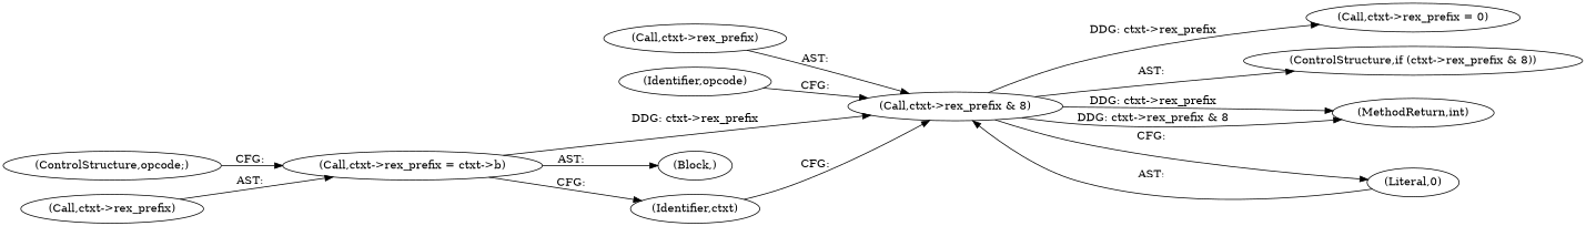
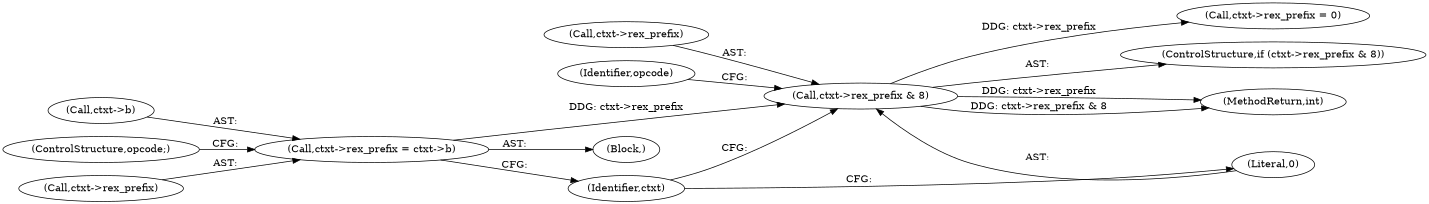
  digraph {
    rankdir=LR
    n1 [label="(Call,ctxt->rex_prefix = ctxt->b)"]
    n2 [label="(Call,ctxt->rex_prefix & 8)"]
    n3 [label="(Block,)"]
    n4 [label="(Identifier,ctxt)"]
    n5 [label="(ControlStructure,if (ctxt->rex_prefix & 8))"]
    n6 [label="(MethodReturn,int)"]
    n7 [label="(Literal,0)"]
    n8 [label="(Call,ctxt->rex_prefix = 0)"]
+   n9 [label="(Call,ctxt->b)"]
    n10 [label="(Call,ctxt->rex_prefix)"]
    n11 [label="(Identifier,opcode)"]
    n12 [label="(ControlStructure,opcode;)"]
    n13 [label="(Call,ctxt->rex_prefix)"]
    n1 -> n2 [label="DDG: ctxt->rex_prefix"]
    n1 -> n3 [label="AST: "]
    n1 -> n4 [label="CFG: "]
    n2 -> n5 [label="AST: "]
    n2 -> n6 [label="DDG: ctxt->rex_prefix"]
    n2 -> n6 [label="DDG: ctxt->rex_prefix & 8"]
-   n2 -> n7 [label="CFG: "]
+   n4 -> n7 [label="CFG: "]
    n2 -> n8 [label="DDG: ctxt->rex_prefix"]
    n4 -> n2 [label="CFG: "]
    n7 -> n2 [label="AST: "]
+   n9 -> n1 [label="AST: "]
    n10 -> n2 [label="AST: "]
    n11 -> n2 [label="CFG: "]
    n12 -> n1 [label="CFG: "]
    n13 -> n1 [label="AST: "]
  }
